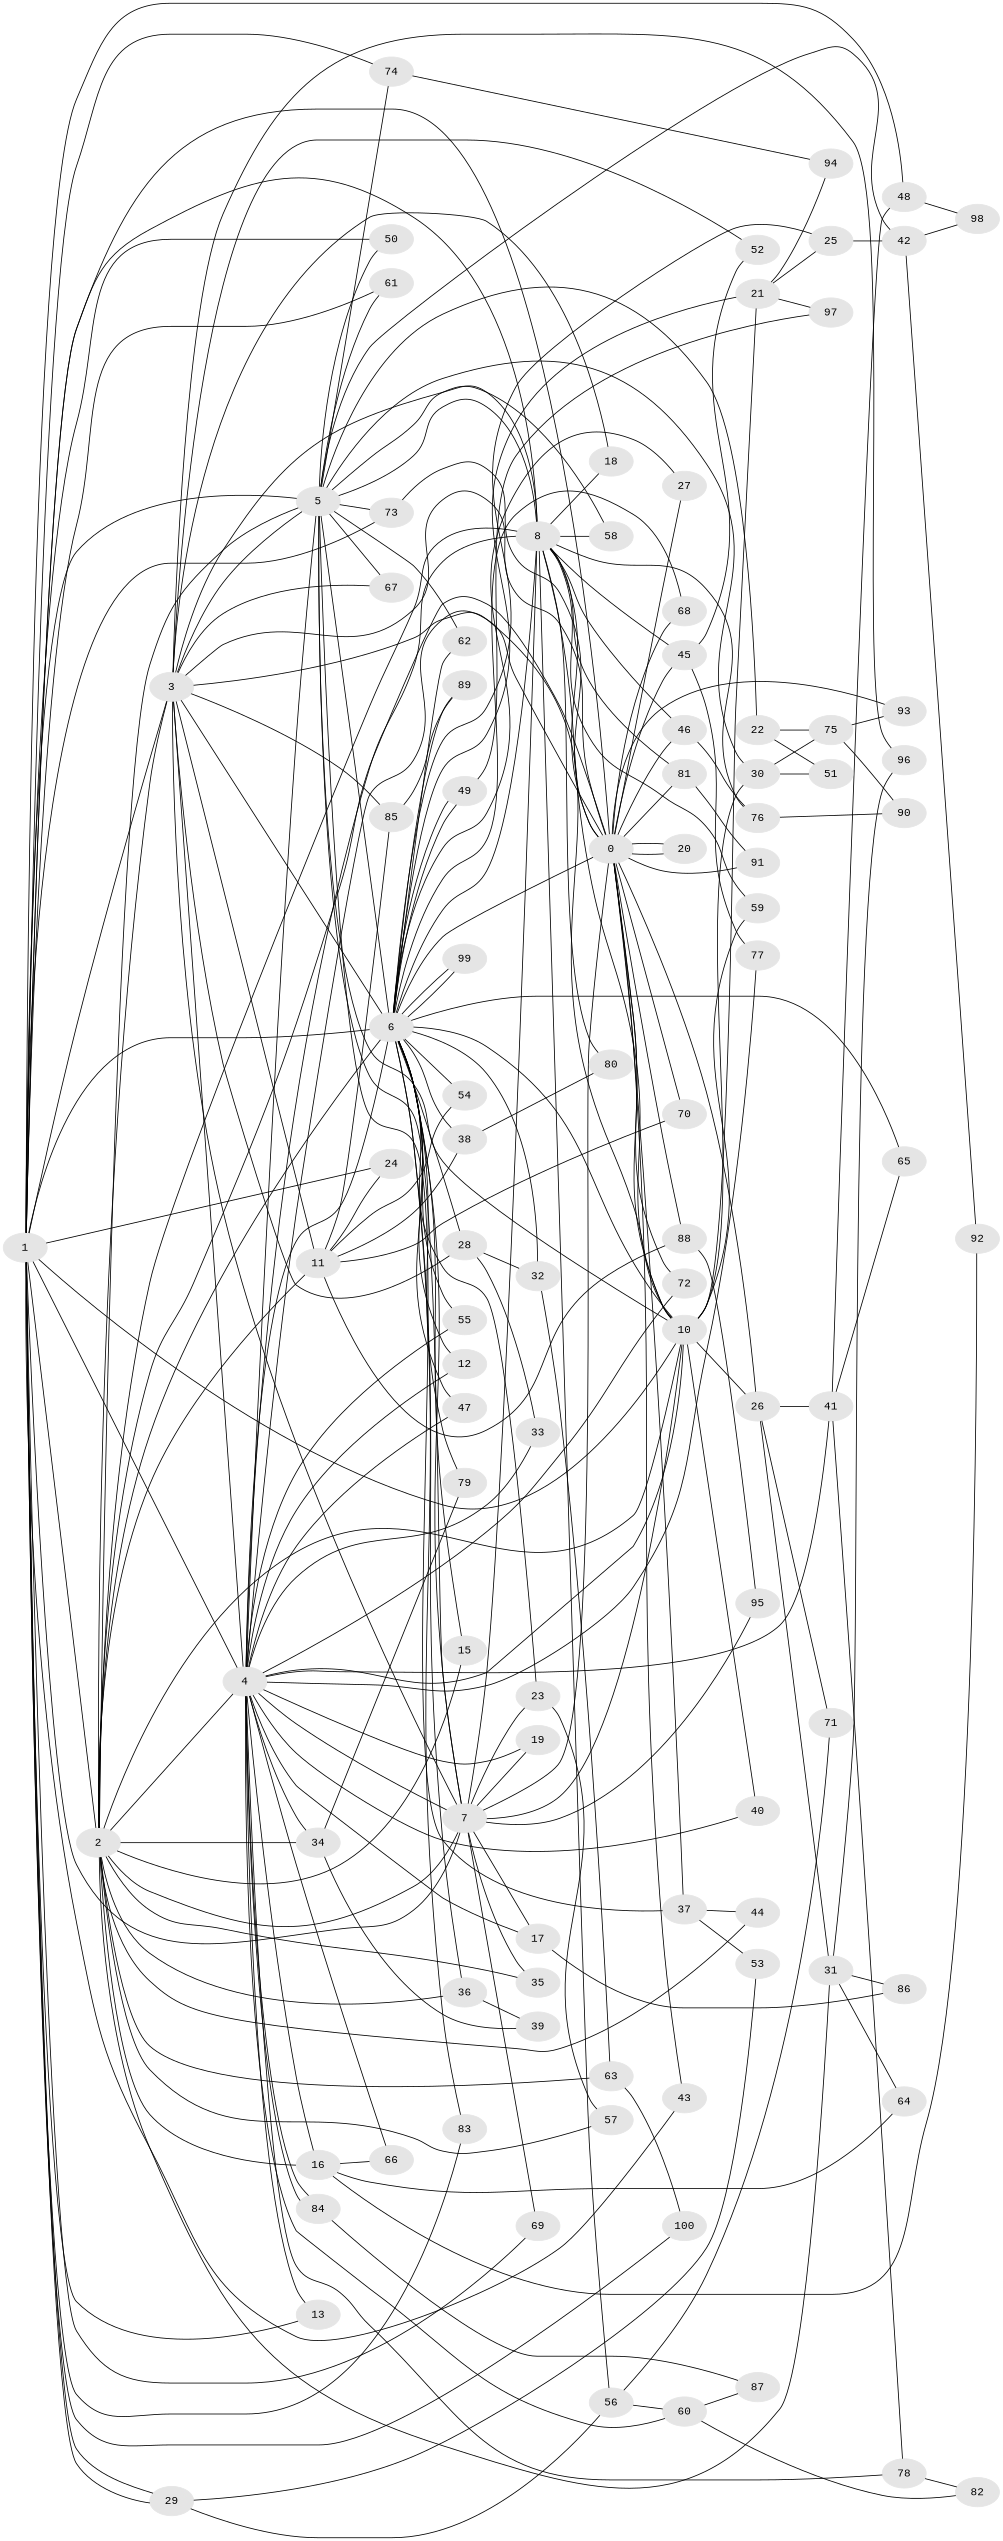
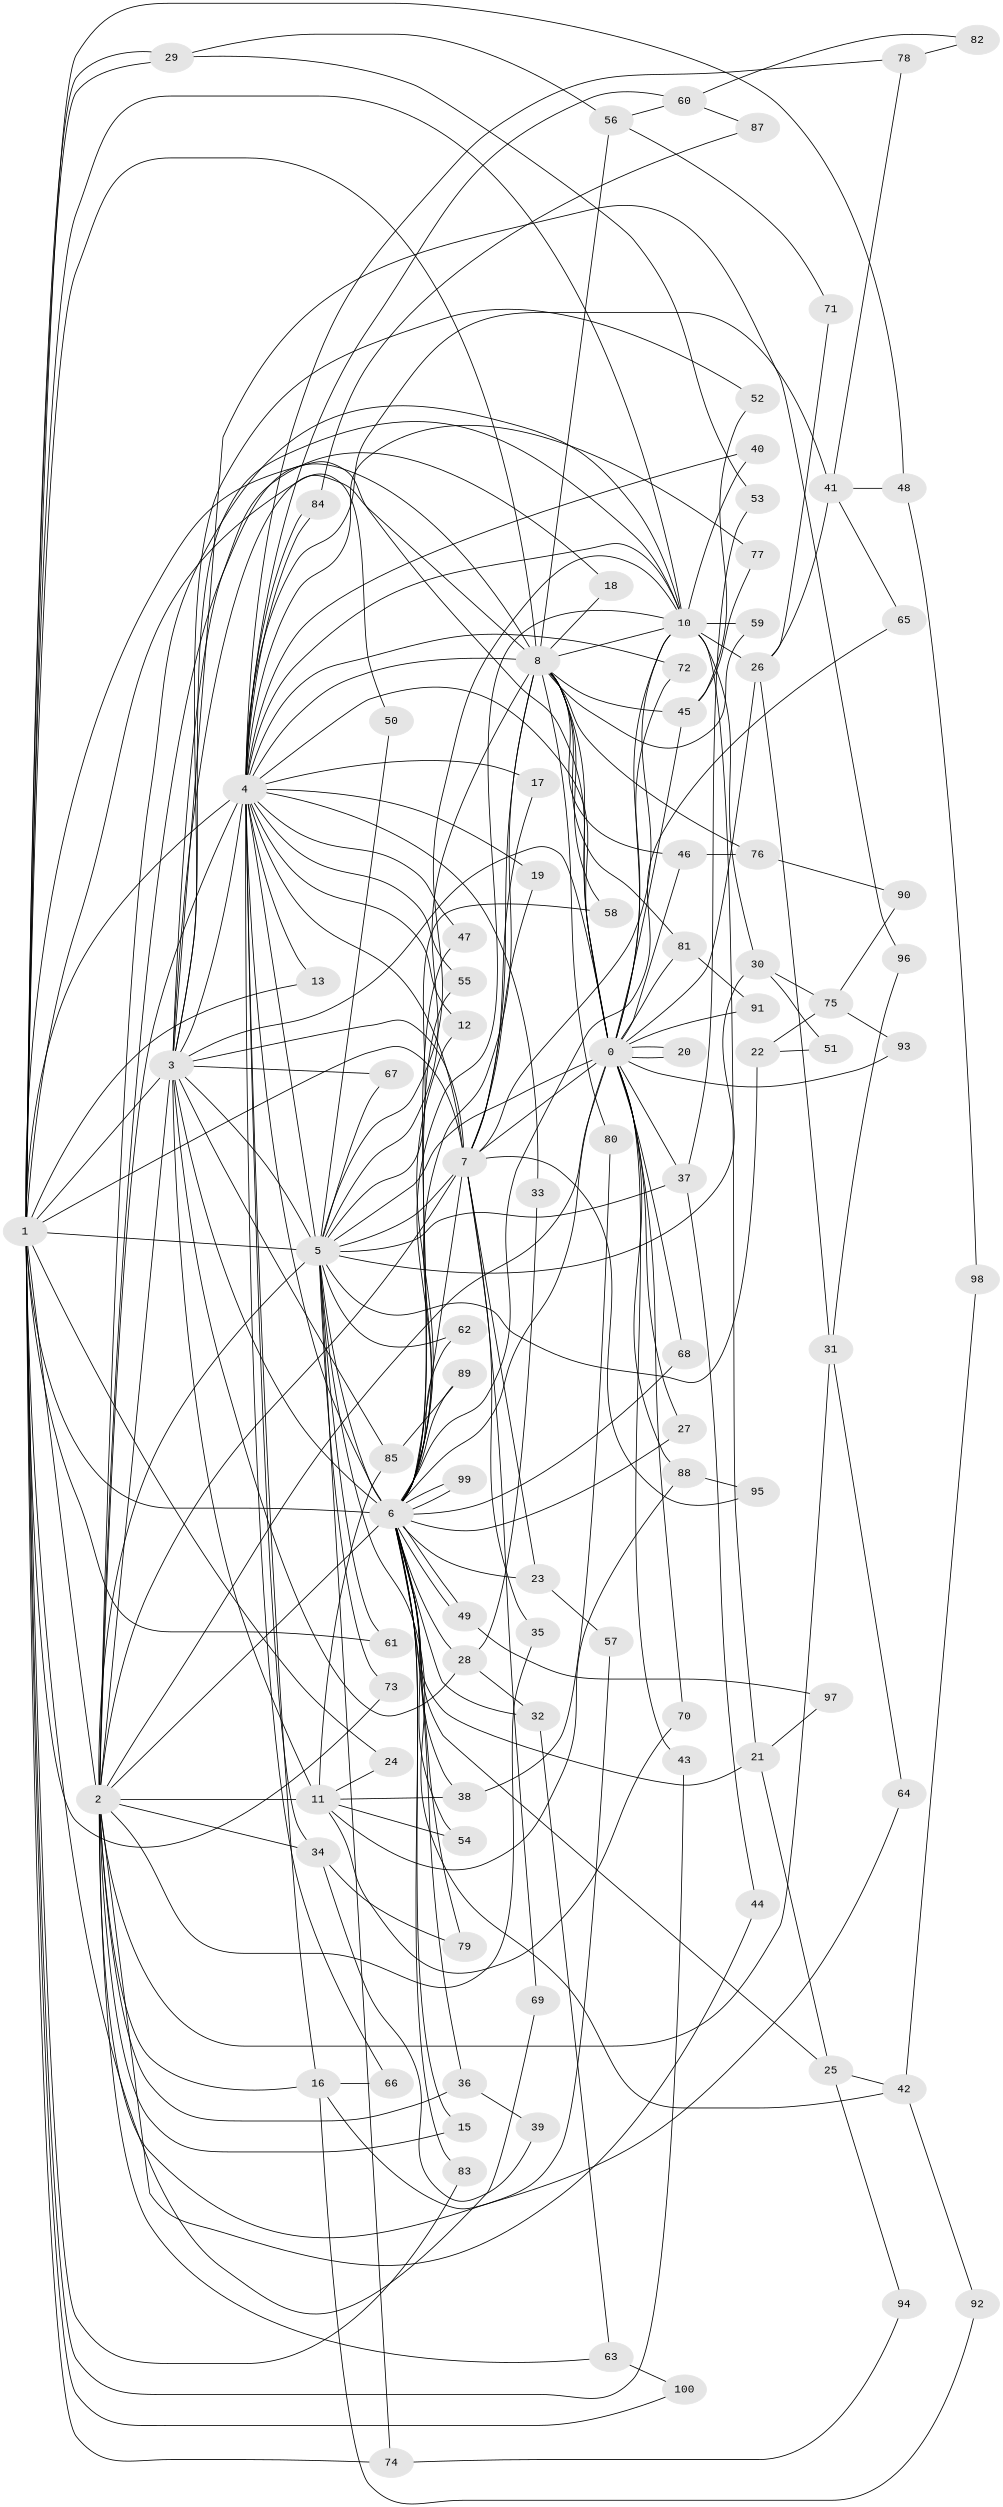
  graph {
    fontname="Liberation Mono"
    rankdir=LR
    node [color=gray90 fontname="Liberation Mono" style=filled]
    edge [fontname="Liberation Mono"]
    1
    2
    3
    4
    5
    6
    7
    8
    n9 [label=0]
    10
    13
    24
    29
    43
    48
    50
    61
    69
    73
    74
    83
    100
    11
    15
    16
    31
    34
    35
    36
    44
    57
    63
    18
    28
    52
    67
    85
    96
    12
    17
    19
    33
    40
    41
    47
    55
    60
    66
    72
    77
    78
    84
    22
    30
    37
    42
    58
    62
    21
    23
    25
    27
    32
    38
    49
    54
    65
    68
    79
    89
    99
    95
    45
    46
    56
    59
    76
    80
    81
    20
    26
    70
    88
    91
    93
    53
    98
    94
    64
    92
-   86
    39
    82
    87
    51
    75
    97
    71
    90
    1 -- 2
    1 -- 3
    1 -- 4
    1 -- 5
    1 -- 6
    1 -- 7
    1 -- 8
    1 -- n9
    1 -- 10
    1 -- 13
    1 -- 24
    1 -- 29
    1 -- 29
    1 -- 43
    1 -- 48
    1 -- 50
    1 -- 61
    1 -- 69
    1 -- 73
    1 -- 74
    1 -- 83
    1 -- 100
    2 -- 3
    2 -- 4
    2 -- 5
    2 -- 6
    2 -- 7
    2 -- 8
    2 -- n9
    2 -- 10
    2 -- 11
    2 -- 15
    2 -- 16
    2 -- 31
    2 -- 34
    2 -- 35
    2 -- 36
    2 -- 44
    2 -- 57
    2 -- 63
    3 -- 4
    3 -- 5
    3 -- 6
    3 -- 7
    3 -- 8
    3 -- n9
    3 -- 10
    3 -- 11
    3 -- 18
    3 -- 28
    3 -- 52
    3 -- 67
    3 -- 85
    3 -- 96
    4 -- 5
    4 -- 6
    4 -- 7
    4 -- 8
    4 -- n9
    4 -- 10
    4 -- 13
    4 -- 16
    4 -- 34
    4 -- 12
    4 -- 17
    4 -- 19
    4 -- 33
    4 -- 40
    4 -- 41
    4 -- 47
    4 -- 55
    4 -- 60
    4 -- 66
    4 -- 72
    4 -- 77
    4 -- 78
    4 -- 84
    4 -- 84
    5 -- 6
    5 -- 7
    5 -- 8
-   73 -- n9
+   5 -- n9
    5 -- 10
    5 -- 50
    5 -- 61
    5 -- 73
    5 -- 74
    5 -- 67
    5 -- 22
    5 -- 30
    5 -- 37
    5 -- 42
    5 -- 58
    5 -- 62
    6 -- 7
    6 -- 8
    6 -- n9
    6 -- 10
    6 -- 83
    6 -- 15
    6 -- 36
    6 -- 28
    6 -- 12
    6 -- 47
    6 -- 55
    6 -- 62
    6 -- 21
    6 -- 23
    6 -- 25
    6 -- 27
    6 -- 32
    6 -- 38
    6 -- 49
    6 -- 49
    6 -- 54
    6 -- 65
    6 -- 68
    6 -- 79
    6 -- 89
    6 -- 99
    6 -- 99
    7 -- 8
    7 -- n9
    7 -- 10
    7 -- 69
    7 -- 35
    7 -- 17
    7 -- 19
    7 -- 23
    7 -- 95
    8 -- n9
    8 -- 10
    8 -- 18
    8 -- 58
    8 -- 45
    8 -- 46
    8 -- 56
    8 -- 59
    8 -- 76
    8 -- 80
    8 -- 81
    n9 -- 10
    n9 -- 43
    n9 -- 72
    n9 -- 37
    n9 -- 27
    n9 -- 68
    n9 -- 45
    n9 -- 46
    n9 -- 81
    n9 -- 20
    n9 -- 20
    n9 -- 26
    n9 -- 70
    n9 -- 88
    n9 -- 91
    n9 -- 93
    10 -- 40
    10 -- 30
    10 -- 21
    10 -- 59
    10 -- 26
    29 -- 56
    29 -- 53
    48 -- 98
    74 -- 94
    11 -- 24
    11 -- 85
    11 -- 38
    11 -- 54
    11 -- 70
    11 -- 88
    16 -- 66
    16 -- 64
    16 -- 92
    31 -- 96
    31 -- 64
-   31 -- 86
    34 -- 79
    34 -- 39
    36 -- 39
    63 -- 100
    28 -- 33
    28 -- 32
    85 -- 89
-   17 -- 86
    41 -- 48
    41 -- 78
    41 -- 65
    60 -- 82
    60 -- 87
    78 -- 82
    84 -- 87
    22 -- 51
    22 -- 75
    30 -- 51
    30 -- 75
    37 -- 44
    37 -- 53
    42 -- 98
    42 -- 92
    21 -- 25
-   21 -- 94
+   25 -- 94
    21 -- 97
    23 -- 57
    25 -- 42
    32 -- 63
    38 -- 80
    49 -- 97
    45 -- 52
    45 -- 77
    46 -- 76
    56 -- 60
    56 -- 71
    76 -- 90
    81 -- 91
    26 -- 31
    26 -- 41
    26 -- 71
    88 -- 95
    75 -- 93
    75 -- 90
  }
